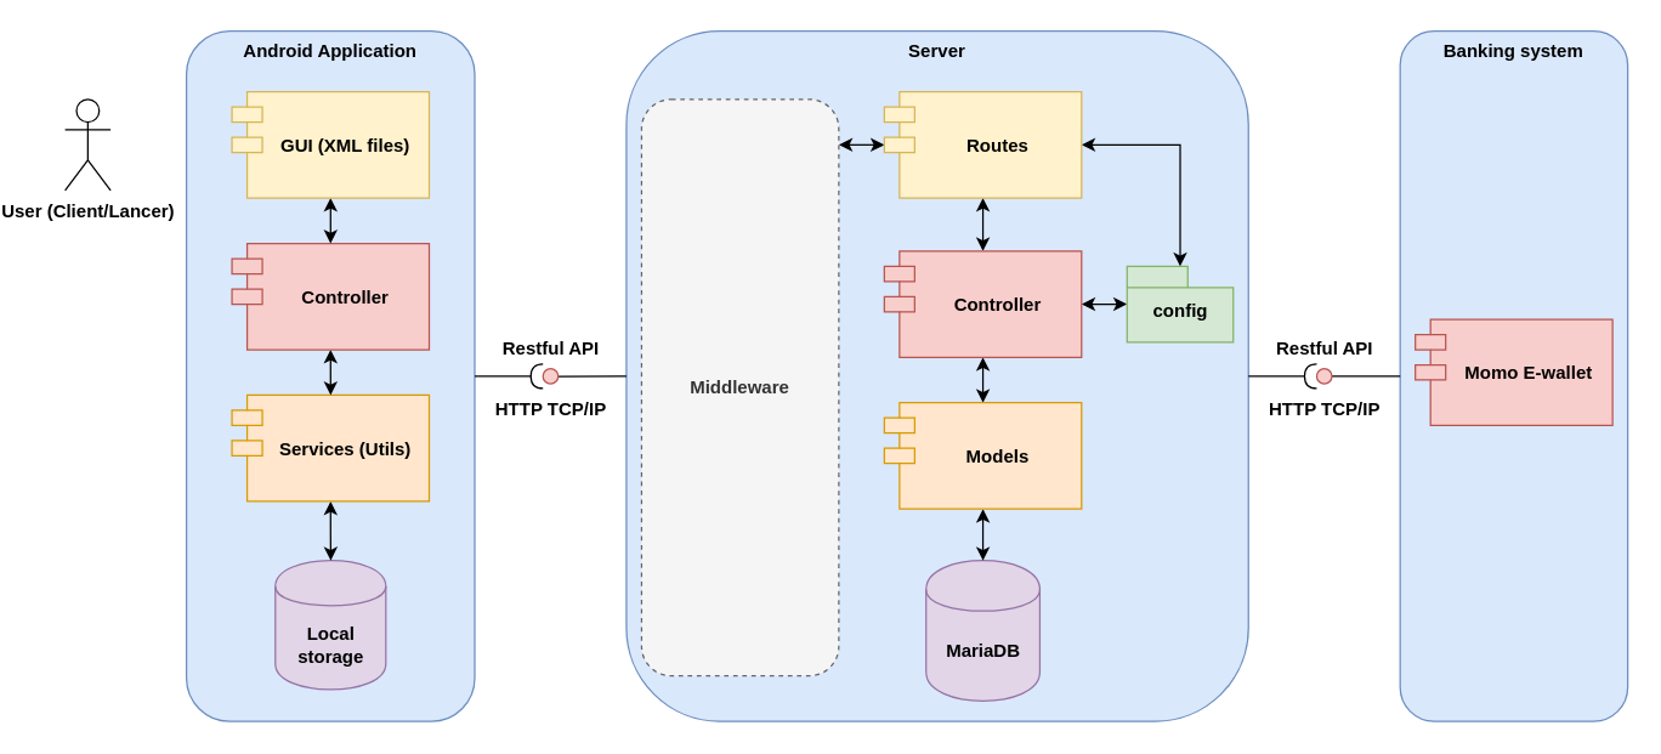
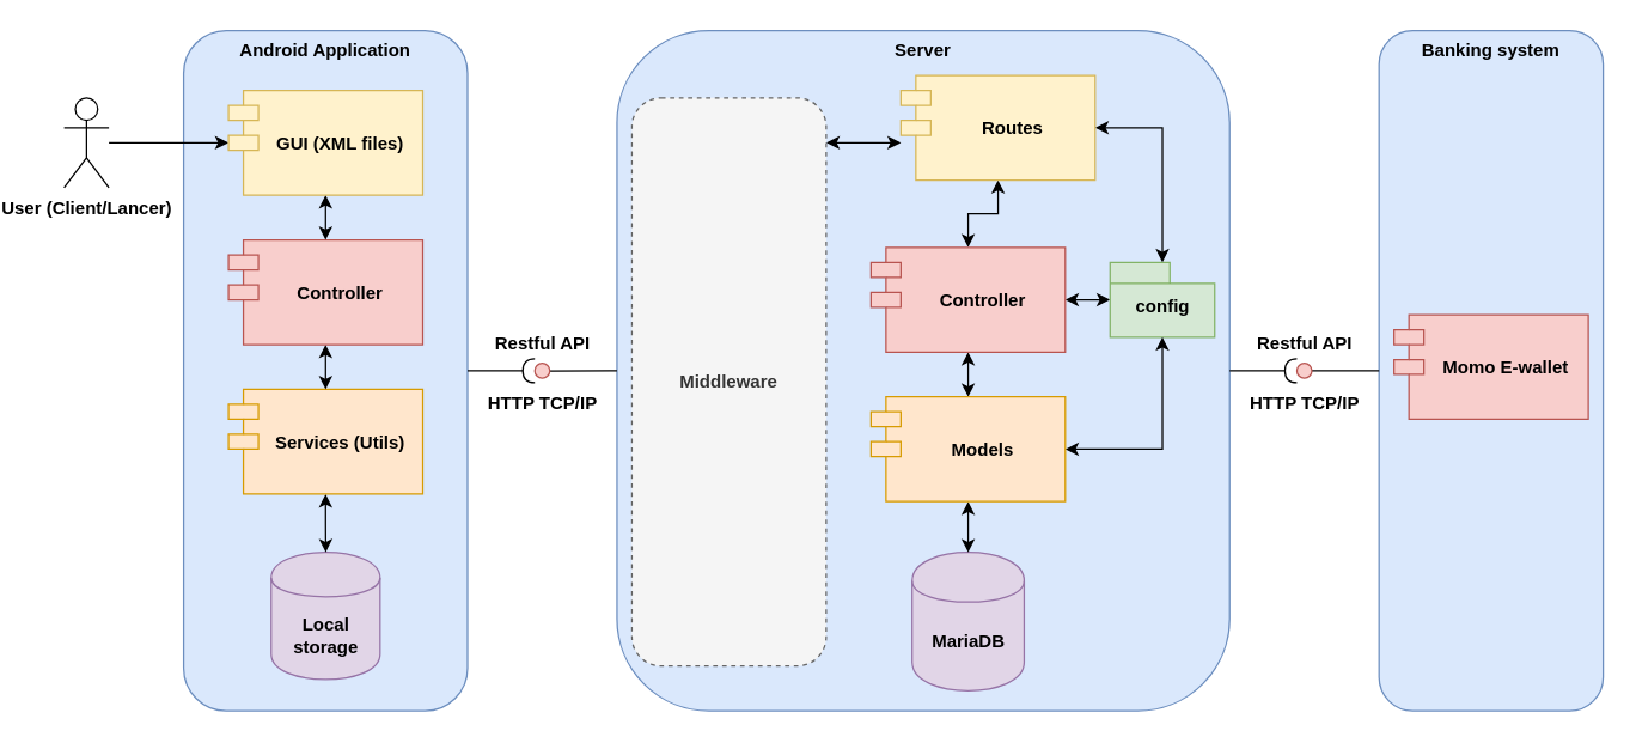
  <mxCell id="0" />
  <mxCell id="1" parent="0" />
  <mxCell id="2" value="&lt;b&gt;Android Application&lt;/b&gt;" style="rounded=1;whiteSpace=wrap;html=1;align=center;verticalAlign=top;fillColor=#dae8fc;strokeColor=#6c8ebf;" parent="1" vertex="1"><mxGeometry x="100" y="20" width="190" height="455" as="geometry" /></mxCell>
  <mxCell id="3" value="Server" style="rounded=1;whiteSpace=wrap;html=1;fontStyle=1;verticalAlign=top;fillColor=#dae8fc;strokeColor=#6c8ebf;" parent="1" vertex="1"><mxGeometry x="390" y="20" width="410" height="455" as="geometry" /></mxCell>
  <mxCell id="4" value="MariaDB" style="shape=cylinder;whiteSpace=wrap;html=1;boundedLbl=1;backgroundOutline=1;fillColor=#e1d5e7;strokeColor=#9673a6;fontStyle=1;verticalAlign=middle;" parent="1" vertex="1"><mxGeometry x="587.5" y="369" width="75" height="92.5" as="geometry" /></mxCell>
  <mxCell id="5" style="edgeStyle=none;rounded=0;orthogonalLoop=1;jettySize=auto;html=1;" parent="1" edge="1"><mxGeometry relative="1" as="geometry"><mxPoint x="625" y="150" as="sourcePoint" /></mxGeometry></mxCell>
  <mxCell id="6" style="edgeStyle=none;rounded=0;orthogonalLoop=1;jettySize=auto;html=1;" parent="1" edge="1"><mxGeometry relative="1" as="geometry"><mxPoint x="625" y="250" as="sourcePoint" /></mxGeometry></mxCell>
  <mxCell id="7" style="edgeStyle=orthogonalEdgeStyle;rounded=0;orthogonalLoop=1;jettySize=auto;html=1;startArrow=classic;startFill=1;" parent="1" source="8" target="25" edge="1"><mxGeometry relative="1" as="geometry" /></mxCell>
  <mxCell id="8" value="config" style="shape=folder;fontStyle=1;spacingTop=10;tabWidth=40;tabHeight=14;tabPosition=left;html=1;fillColor=#d5e8d4;strokeColor=#82b366;" parent="1" vertex="1"><mxGeometry x="720" y="175" width="70" height="50" as="geometry" /></mxCell>
  <mxCell id="9" value="Restful API" style="text;html=1;align=center;verticalAlign=middle;resizable=0;points=[];autosize=1;fontStyle=1" parent="1" vertex="1"><mxGeometry x="300" y="220" width="80" height="20" as="geometry" /></mxCell>
  <mxCell id="10" value="HTTP TCP/IP" style="text;html=1;align=center;verticalAlign=middle;resizable=0;points=[];autosize=1;fontStyle=1" parent="1" vertex="1"><mxGeometry x="295" y="260" width="90" height="20" as="geometry" /></mxCell>
+ <mxCell id="11" style="edgeStyle=none;rounded=0;orthogonalLoop=1;jettySize=auto;html=1;startArrow=none;startFill=0;" parent="1" source="12" target="19" edge="1"><mxGeometry relative="1" as="geometry"><mxPoint x="-250" y="95" as="targetPoint" /></mxGeometry></mxCell>
  <mxCell id="12" value="User (Client/Lancer)" style="shape=umlActor;verticalLabelPosition=bottom;verticalAlign=top;html=1;outlineConnect=0;rounded=1;fontStyle=1" parent="1" vertex="1"><mxGeometry x="20" y="65" width="30" height="60" as="geometry" /></mxCell>
  <mxCell id="13" value="Local storage" style="shape=cylinder;whiteSpace=wrap;html=1;boundedLbl=1;backgroundOutline=1;fillColor=#e1d5e7;strokeColor=#9673a6;fontStyle=1" parent="1" vertex="1"><mxGeometry x="158.57" y="369" width="72.86" height="85" as="geometry" /></mxCell>
  <mxCell id="14" style="edgeStyle=orthogonalEdgeStyle;rounded=0;orthogonalLoop=1;jettySize=auto;html=1;startArrow=classic;startFill=1;" parent="1" source="15" target="13" edge="1"><mxGeometry relative="1" as="geometry" /></mxCell>
  <mxCell id="15" value="Services (Utils)" style="shape=module;align=left;spacingLeft=20;align=center;verticalAlign=middle;rounded=1;fontStyle=1;fillColor=#ffe6cc;strokeColor=#d79b00;" parent="1" vertex="1"><mxGeometry x="130" y="260" width="130" height="70" as="geometry" /></mxCell>
  <mxCell id="16" style="edgeStyle=orthogonalEdgeStyle;rounded=0;orthogonalLoop=1;jettySize=auto;html=1;startArrow=classic;startFill=1;" parent="1" source="17" target="15" edge="1"><mxGeometry relative="1" as="geometry" /></mxCell>
  <mxCell id="17" value="Controller" style="shape=module;align=left;spacingLeft=20;align=center;verticalAlign=middle;rounded=1;fontStyle=1;fillColor=#f8cecc;strokeColor=#b85450;" parent="1" vertex="1"><mxGeometry x="130" y="160" width="130" height="70" as="geometry" /></mxCell>
  <mxCell id="18" style="edgeStyle=orthogonalEdgeStyle;rounded=0;orthogonalLoop=1;jettySize=auto;html=1;startArrow=classic;startFill=1;" parent="1" source="19" target="17" edge="1"><mxGeometry relative="1" as="geometry" /></mxCell>
  <mxCell id="19" value="GUI (XML files)" style="shape=module;align=left;spacingLeft=20;align=center;verticalAlign=middle;rounded=1;fontStyle=1;fillColor=#fff2cc;strokeColor=#d6b656;" parent="1" vertex="1"><mxGeometry x="130" y="60" width="130" height="70" as="geometry" /></mxCell>
  <mxCell id="20" style="edgeStyle=orthogonalEdgeStyle;rounded=0;orthogonalLoop=1;jettySize=auto;html=1;startArrow=classic;startFill=1;" parent="1" source="23" target="25" edge="1"><mxGeometry relative="1" as="geometry" /></mxCell>
  <mxCell id="21" style="edgeStyle=orthogonalEdgeStyle;rounded=0;orthogonalLoop=1;jettySize=auto;html=1;startArrow=classic;startFill=1;" parent="1" source="23" target="8" edge="1"><mxGeometry relative="1" as="geometry" /></mxCell>
  <mxCell id="22" style="edgeStyle=orthogonalEdgeStyle;rounded=0;orthogonalLoop=1;jettySize=auto;html=1;startArrow=classic;startFill=1;" parent="1" source="23" target="32" edge="1"><mxGeometry relative="1" as="geometry"><mxPoint x="550" y="95" as="targetPoint" /><Array as="points"><mxPoint x="560" y="95" /><mxPoint x="560" y="95" /></Array></mxGeometry></mxCell>
- <mxCell id="23" value="Routes" style="shape=module;align=left;spacingLeft=20;align=center;verticalAlign=middle;rounded=1;fontStyle=1;fillColor=#fff2cc;strokeColor=#d6b656;" parent="1" vertex="1"><mxGeometry x="560" y="60" width="130" height="70" as="geometry" /></mxCell>
+ <mxCell id="23" value="Routes" style="shape=module;align=left;spacingLeft=20;align=center;verticalAlign=middle;rounded=1;fontStyle=1;fillColor=#fff2cc;strokeColor=#d6b656;" parent="1" vertex="1"><mxGeometry x="580" y="50" width="130" height="70" as="geometry" /></mxCell>
  <mxCell id="24" style="edgeStyle=orthogonalEdgeStyle;rounded=0;orthogonalLoop=1;jettySize=auto;html=1;startArrow=classic;startFill=1;" parent="1" source="25" target="28" edge="1"><mxGeometry relative="1" as="geometry" /></mxCell>
  <mxCell id="25" value="Controller" style="shape=module;align=left;spacingLeft=20;align=center;verticalAlign=middle;rounded=1;fontStyle=1;fillColor=#f8cecc;strokeColor=#b85450;" parent="1" vertex="1"><mxGeometry x="560" y="165" width="130" height="70" as="geometry" /></mxCell>
+ <mxCell id="26" style="edgeStyle=orthogonalEdgeStyle;rounded=0;orthogonalLoop=1;jettySize=auto;html=1;startArrow=classic;startFill=1;" parent="1" source="28" target="8" edge="1"><mxGeometry relative="1" as="geometry" /></mxCell>
  <mxCell id="27" style="edgeStyle=orthogonalEdgeStyle;rounded=0;orthogonalLoop=1;jettySize=auto;html=1;startArrow=classic;startFill=1;endArrow=classic;endFill=1;" parent="1" source="28" target="4" edge="1"><mxGeometry relative="1" as="geometry" /></mxCell>
  <mxCell id="28" value="Models" style="shape=module;align=left;spacingLeft=20;align=center;verticalAlign=middle;rounded=1;fontStyle=1;fillColor=#ffe6cc;strokeColor=#d79b00;" parent="1" vertex="1"><mxGeometry x="560" y="265" width="130" height="70" as="geometry" /></mxCell>
  <mxCell id="29" value="" style="rounded=0;orthogonalLoop=1;jettySize=auto;html=1;endArrow=none;endFill=0;" parent="1" source="31" target="3" edge="1"><mxGeometry relative="1" as="geometry"><mxPoint x="-70" y="404" as="sourcePoint" /><mxPoint x="330" y="248" as="targetPoint" /></mxGeometry></mxCell>
  <mxCell id="30" value="" style="rounded=0;orthogonalLoop=1;jettySize=auto;html=1;endArrow=halfCircle;endFill=0;endSize=6;strokeWidth=1;" parent="1" source="2" target="31" edge="1"><mxGeometry relative="1" as="geometry"><mxPoint x="290" y="247.852" as="sourcePoint" /><mxPoint x="330" y="248" as="targetPoint" /></mxGeometry></mxCell>
  <mxCell id="31" value="" style="ellipse;whiteSpace=wrap;html=1;fontFamily=Helvetica;fontSize=12;align=center;strokeColor=#b85450;fillColor=#f8cecc;points=[];aspect=fixed;resizable=0;rounded=1;" parent="1" vertex="1"><mxGeometry x="335" y="242.5" width="10" height="10" as="geometry" /></mxCell>
  <mxCell id="32" value="Middleware" style="rounded=1;whiteSpace=wrap;html=1;fontStyle=1;fillColor=#f5f5f5;strokeColor=#666666;fontColor=#333333;dashed=1;" parent="1" vertex="1"><mxGeometry x="400" y="65" width="130" height="380" as="geometry" /></mxCell>
  <mxCell id="33" value="Banking system" style="rounded=1;whiteSpace=wrap;html=1;fontStyle=1;verticalAlign=top;fillColor=#dae8fc;strokeColor=#6c8ebf;" vertex="1" parent="1"><mxGeometry x="900" y="20" width="150" height="455" as="geometry" /></mxCell>
  <mxCell id="34" value="Momo E-wallet" style="shape=module;align=left;spacingLeft=20;align=center;verticalAlign=middle;rounded=1;fontStyle=1;fillColor=#f8cecc;strokeColor=#b85450;" vertex="1" parent="1"><mxGeometry x="910" y="210" width="130" height="70" as="geometry" /></mxCell>
  <mxCell id="35" value="Restful API" style="text;html=1;align=center;verticalAlign=middle;resizable=0;points=[];autosize=1;fontStyle=1" vertex="1" parent="1"><mxGeometry x="810" y="220" width="80" height="20" as="geometry" /></mxCell>
  <mxCell id="36" value="HTTP TCP/IP" style="text;html=1;align=center;verticalAlign=middle;resizable=0;points=[];autosize=1;fontStyle=1" vertex="1" parent="1"><mxGeometry x="805" y="260" width="90" height="20" as="geometry" /></mxCell>
  <mxCell id="37" value="" style="rounded=0;orthogonalLoop=1;jettySize=auto;html=1;endArrow=none;endFill=0;" edge="1" source="39" parent="1"><mxGeometry relative="1" as="geometry"><mxPoint x="440" y="404" as="sourcePoint" /><mxPoint x="900" y="247.5" as="targetPoint" /></mxGeometry></mxCell>
  <mxCell id="38" value="" style="rounded=0;orthogonalLoop=1;jettySize=auto;html=1;endArrow=halfCircle;endFill=0;endSize=6;strokeWidth=1;" edge="1" target="39" parent="1"><mxGeometry relative="1" as="geometry"><mxPoint x="800" y="247.5" as="sourcePoint" /><mxPoint x="840" y="248" as="targetPoint" /></mxGeometry></mxCell>
  <mxCell id="39" value="" style="ellipse;whiteSpace=wrap;html=1;fontFamily=Helvetica;fontSize=12;align=center;strokeColor=#b85450;fillColor=#f8cecc;points=[];aspect=fixed;resizable=0;rounded=1;" vertex="1" parent="1"><mxGeometry x="845" y="242.5" width="10" height="10" as="geometry" /></mxCell>
